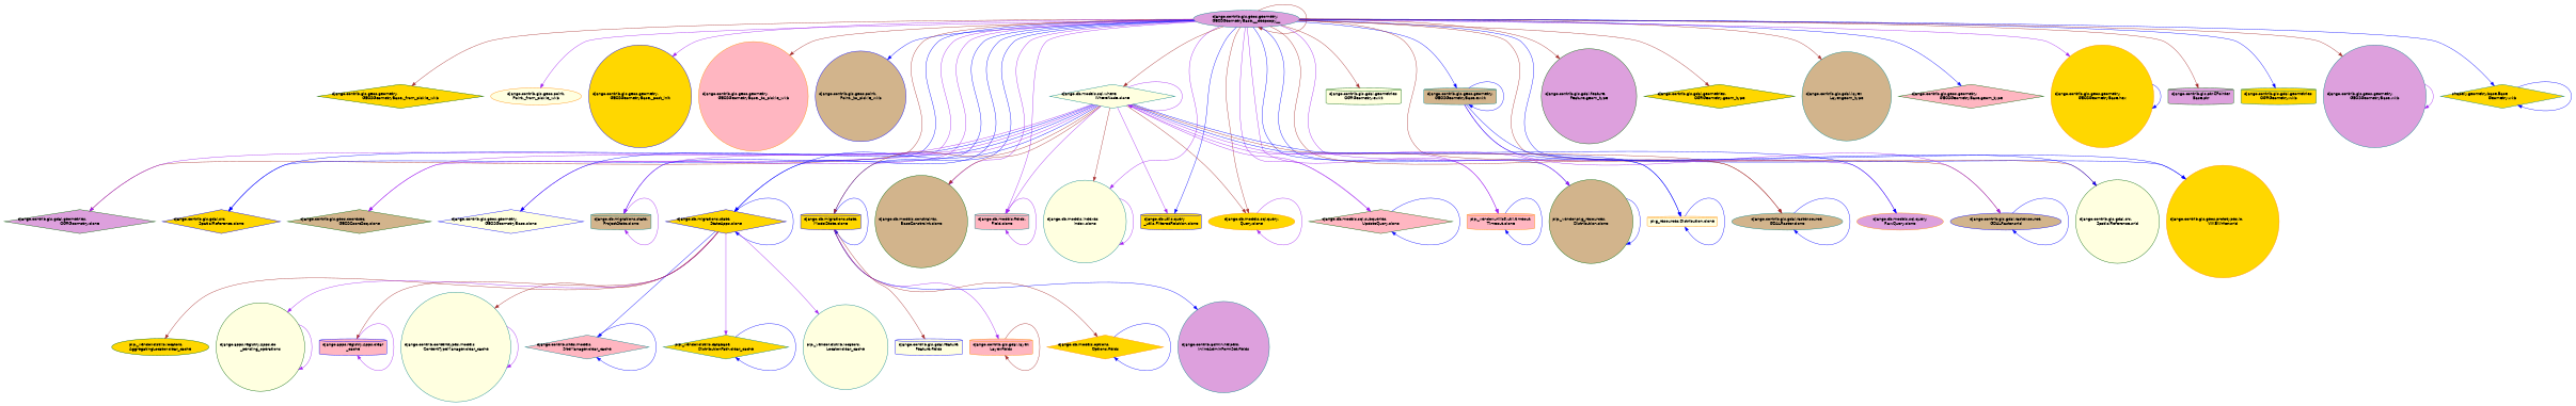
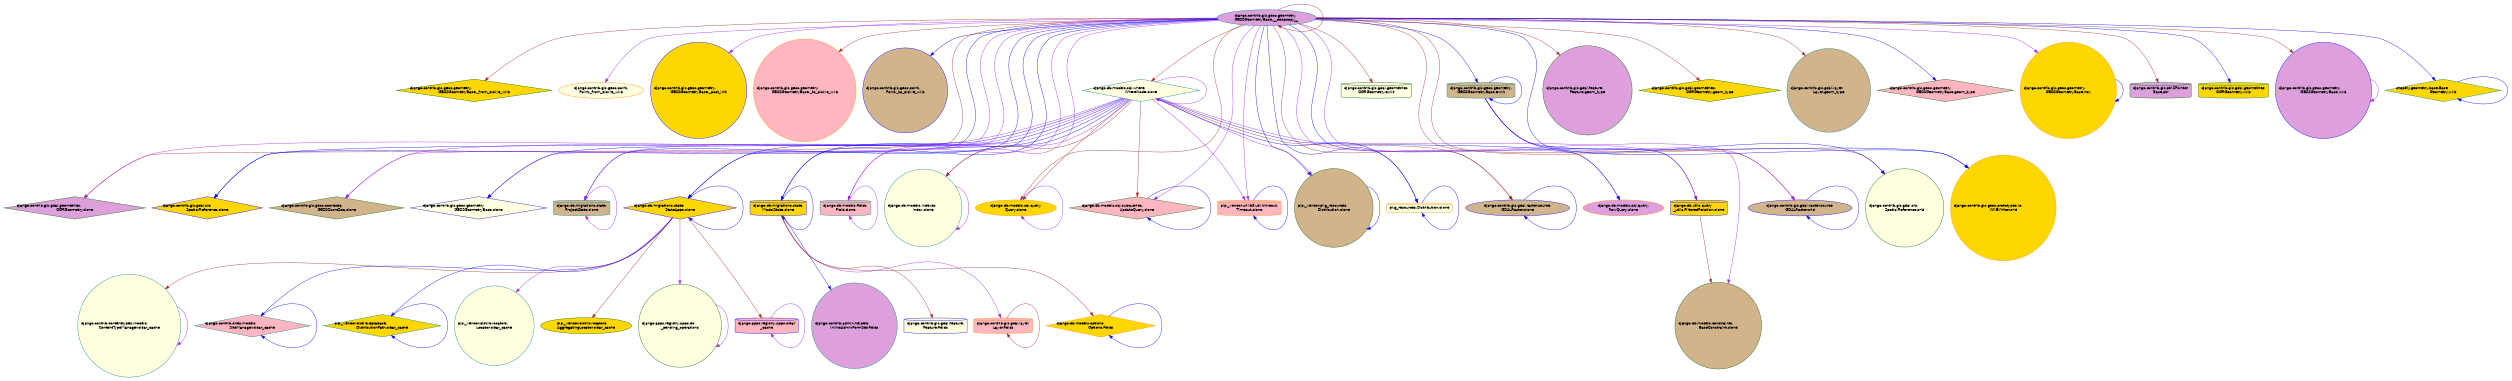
  digraph {
    rankdir=TB
    node [color=teal fillcolor=gold fontname=Helvetica fontsize=10 shape=circle style=filled]
    edge [color=blue fontname=Helvetica fontsize=10 labelfontname=Helvetica labelfontsize=10 style=solid]
    n1 [fillcolor=plum fontcolor=black height=0.2 label="django.contrib.gis.geos.geometry.\lGEOSGeometryBase.__deepcopy__" shape=ellipse width=0.4]
    n2 [color=darkgreen height=0.2 label="django.contrib.gis.geos.geometry.\lGEOSGeometryBase._from_pickle_wkb" shape=diamond width=0.4]
    n3 [color=darkorange fillcolor=lightyellow height=0.2 label="django.contrib.gis.geos.point.\lPoint._from_pickle_wkb" shape=ellipse width=0.4]
    n4 [color=blue height=0.2 label="django.contrib.gis.geos.geometry.\lGEOSGeometryBase._post_init" width=0.4]
    n5 [color=darkorange fillcolor=lightpink height=0.2 label="django.contrib.gis.geos.geometry.\lGEOSGeometryBase._to_pickle_wkb" width=0.4]
    n6 [color=blue fillcolor=tan height=0.2 label="django.contrib.gis.geos.point.\lPoint._to_pickle_wkb" width=0.4]
    n7 [color=darkgreen fillcolor=plum height=0.2 label="django.contrib.gis.gdal.geometries.\lOGRGeometry.clone" shape=diamond width=0.4]
    n8 [color=blue height=0.2 label="django.contrib.gis.gdal.srs.\lSpatialReference.clone" shape=diamond width=0.4]
    n9 [color=darkgreen fillcolor=tan height=0.2 label="django.contrib.gis.geos.coordseq.\lGEOSCoordSeq.clone" shape=diamond width=0.4]
    n10 [color=blue fillcolor=lightyellow height=0.2 label="django.contrib.gis.geos.geometry.\lGEOSGeometryBase.clone" shape=diamond width=0.4]
    n11 [fillcolor=tan height=0.2 label="django.db.migrations.state.\lProjectState.clone" shape=cylinder width=0.4]
    n12 [color=blue height=0.2 label="django.db.migrations.state.\lStateApps.clone" shape=diamond width=0.4]
    n13 [color=blue height=0.2 label="django.db.migrations.state.\lModelState.clone" shape=cylinder width=0.4]
    n14 [color=darkgreen fillcolor=tan height=0.2 label="django.db.models.constraints.\lBaseConstraint.clone" width=0.4]
    n15 [fillcolor=lightpink height=0.2 label="django.db.models.fields.\lField.clone" shape=cylinder width=0.4]
    n16 [fillcolor=lightyellow height=0.2 label="django.db.models.indexes.\lIndex.clone" width=0.4]
    n17 [color=blue height=0.2 label="django.db.utils.query\l_utils.FilteredRelation.clone" shape=cylinder width=0.4]
    n18 [color=darkorange height=0.2 label="django.db.models.sql.query.\lQuery.clone" shape=ellipse width=0.4]
    n19 [color=darkgreen fillcolor=lightpink height=0.2 label="django.db.models.sql.subqueries.\lUpdateQuery.clone" shape=diamond width=0.4]
    n20 [fillcolor=lightyellow height=0.2 label="django.db.models.sql.where.\lWhereNode.clone" shape=diamond width=0.4]
    n21 [color=darkorange fillcolor=lightpink height=0.2 label="pip._vendor.urllib3.util.timeout.\lTimeout.clone" shape=cylinder width=0.4]
    n22 [color=darkgreen fillcolor=tan height=0.2 label="pip._vendor.pkg_resources.\lDistribution.clone" width=0.4]
    n23 [color=darkorange fillcolor=lightyellow height=0.2 label="pkg_resources.Distribution.clone" shape=cylinder width=0.4]
-   n24 [fillcolor=tan height=0.2 label="django.contrib.gis.gdal.raster.source.\lGDALRaster.clone" shape=ellipse width=0.4]
+   n24 [color=blue fillcolor=tan height=0.2 label="django.contrib.gis.gdal.raster.source.\lGDALRaster.clone" shape=ellipse width=0.4]
    n25 [color=darkorange fillcolor=plum height=0.2 label="django.db.models.sql.query.\lRawQuery.clone" shape=ellipse width=0.4]
    n26 [color=darkgreen fillcolor=lightyellow height=0.2 label="django.contrib.gis.gdal.geometries.\lOGRGeometry.ewkt" shape=cylinder width=0.4]
    n27 [fillcolor=tan height=0.2 label="django.contrib.gis.geos.geometry.\lGEOSGeometryBase.ewkt" shape=cylinder width=0.4]
    n28 [color=blue fillcolor=tan height=0.2 label="django.contrib.gis.gdal.raster.source.\lGDALRaster.srid" shape=ellipse width=0.4]
    n29 [color=darkgreen fillcolor=lightyellow height=0.2 label="django.contrib.gis.gdal.srs.\lSpatialReference.srid" width=0.4]
    n30 [color=darkorange height=0.2 label="django.contrib.gis.geos.prototypes.io.\lWKBWriter.srid" width=0.4]
    n31 [color=darkgreen fillcolor=plum height=0.2 label="django.contrib.gis.gdal.feature.\lFeature.geom_type" width=0.4]
    n32 [color=darkgreen height=0.2 label="django.contrib.gis.gdal.geometries.\lOGRGeometry.geom_type" shape=diamond width=0.4]
    n33 [fillcolor=tan height=0.2 label="django.contrib.gis.gdal.layer.\lLayer.geom_type" width=0.4]
    n34 [color=darkgreen fillcolor=lightpink height=0.2 label="django.contrib.gis.geos.geometry.\lGEOSGeometryBase.geom_type" shape=diamond width=0.4]
    n35 [color=darkorange height=0.2 label="django.contrib.gis.geos.geometry.\lGEOSGeometryBase.hex" width=0.4]
    n36 [color=darkgreen fillcolor=plum height=0.2 label="django.contrib.gis.ptr.CPointer\lBase.ptr" shape=cylinder width=0.4]
    n37 [height=0.2 label="django.contrib.gis.gdal.geometries.\lOGRGeometry.wkb" shape=cylinder width=0.4]
-   n38 [fillcolor=plum height=0.2 label="django.contrib.gis.geos.geometry.\lGEOSGeometryBase.wkb" width=0.4]
+   n38 [color=blue fillcolor=plum height=0.2 label="django.contrib.gis.geos.geometry.\lGEOSGeometryBase.wkb" width=0.4]
    n39 [height=0.2 label="shapely.geometry.base.Base\lGeometry.wkb" shape=diamond width=0.4]
    n40 [color=blue fillcolor=lightpink height=0.2 label="django.apps.registry.Apps.clear\l_cache" shape=cylinder width=0.4]
    n41 [fillcolor=lightyellow height=0.2 label="django.contrib.contenttypes.models.\lContentTypeManager.clear_cache" width=0.4]
    n42 [fillcolor=lightpink height=0.2 label="django.contrib.sites.models.\lSiteManager.clear_cache" shape=diamond width=0.4]
    n43 [height=0.2 label="pip._vendor.distlib.database.\lDistributionPath.clear_cache" shape=diamond width=0.4]
    n44 [fillcolor=lightyellow height=0.2 label="pip._vendor.distlib.locators.\lLocator.clear_cache" width=0.4]
    n45 [color=darkgreen height=0.2 label="pip._vendor.distlib.locators.\lAggregatingLocator.clear_cache" shape=ellipse width=0.4]
    n46 [color=darkgreen fillcolor=lightyellow height=0.2 label="django.apps.registry.Apps.do\l_pending_operations" width=0.4]
    n47 [fillcolor=plum height=0.2 label="django.contrib.admin.helpers.\lInlineAdminFormSet.fields" width=0.4]
    n48 [color=blue fillcolor=lightyellow height=0.2 label="django.contrib.gis.gdal.feature.\lFeature.fields" shape=cylinder width=0.4]
    n49 [color=darkorange fillcolor=lightpink height=0.2 label="django.contrib.gis.gdal.layer.\lLayer.fields" shape=cylinder width=0.4]
    n50 [color=darkorange height=0.2 label="django.db.models.options.\lOptions.fields" shape=diamond width=0.4]
    n1 -> n1 [color=brown]
    n1 -> n2 [color=brown]
    n1 -> n3 [color=purple]
    n1 -> n4 [color=purple]
    n1 -> n5 [color=brown]
    n1 -> n6
    n1 -> n7 [color=brown]
    n1 -> n8
    n1 -> n9 [color=purple]
    n1 -> n10 [color=purple]
    n1 -> n11
    n1 -> n12
    n1 -> n13
    n1 -> n14 [color=purple]
    n1 -> n15 [color=purple]
    n1 -> n16 [color=purple]
    n1 -> n17
    n1 -> n18 [color=brown]
    n1 -> n19 [color=purple]
    n1 -> n20 [color=brown]
    n1 -> n21 [color=purple]
    n1 -> n22
    n1 -> n23
    n1 -> n24 [color=brown]
    n1 -> n25 [color=purple]
    n1 -> n26 [color=brown]
    n1 -> n27
    n1 -> n28 [color=brown]
    n1 -> n29 [color=brown]
    n1 -> n30
    n1 -> n31 [color=brown]
    n1 -> n32 [color=brown]
    n1 -> n33 [color=brown]
    n1 -> n34
    n1 -> n35 [color=purple]
    n1 -> n36 [color=brown]
    n1 -> n37
    n1 -> n38 [color=brown]
    n1 -> n39
    n11 -> n11 [color=purple]
    n12 -> n12
    n12 -> n40 [color=brown]
    n12 -> n41 [color=brown]
    n12 -> n42
-   n12 -> n43 [color=purple]
+   n12 -> n43
    n12 -> n44 [color=purple]
    n12 -> n45 [color=brown]
    n12 -> n46 [color=purple]
    n13 -> n13
    n13 -> n47
    n13 -> n48 [color=brown]
    n13 -> n49 [color=purple]
    n13 -> n50 [color=brown]
    n15 -> n15 [color=purple]
    n16 -> n16 [color=purple]
    n18 -> n18 [color=purple]
    n19 -> n19
    n20 -> n7 [color=purple]
    n20 -> n8
    n20 -> n9 [color=purple]
    n20 -> n10
    n20 -> n11 [color=purple]
    n20 -> n12
-   n20 -> n13 [color=brown]
-   n20 -> n14 [color=brown]
+   n20 -> n13
+   n17 -> n14 [color=brown]
    n20 -> n15 [color=purple]
    n20 -> n16 [color=brown]
    n20 -> n17 [color=purple]
    n20 -> n18 [color=brown]
-   n20 -> n19 [color=purple]
+   n20 -> n19 [color=brown]
    n20 -> n20 [color=purple]
    n20 -> n21 [color=purple]
    n20 -> n22 [color=purple]
    n20 -> n23
    n20 -> n24 [color=brown]
    n20 -> n25
    n21 -> n21
    n22 -> n22
    n23 -> n23
    n24 -> n24
    n27 -> n27
    n27 -> n28 [color=purple]
    n27 -> n29
    n27 -> n30
    n28 -> n28
    n35 -> n35
    n38 -> n38 [color=purple]
    n39 -> n39
    n40 -> n40 [color=purple]
    n41 -> n41 [color=purple]
    n42 -> n42
    n43 -> n43
    n46 -> n46 [color=purple]
    n49 -> n49 [color=brown]
    n50 -> n50
  }
